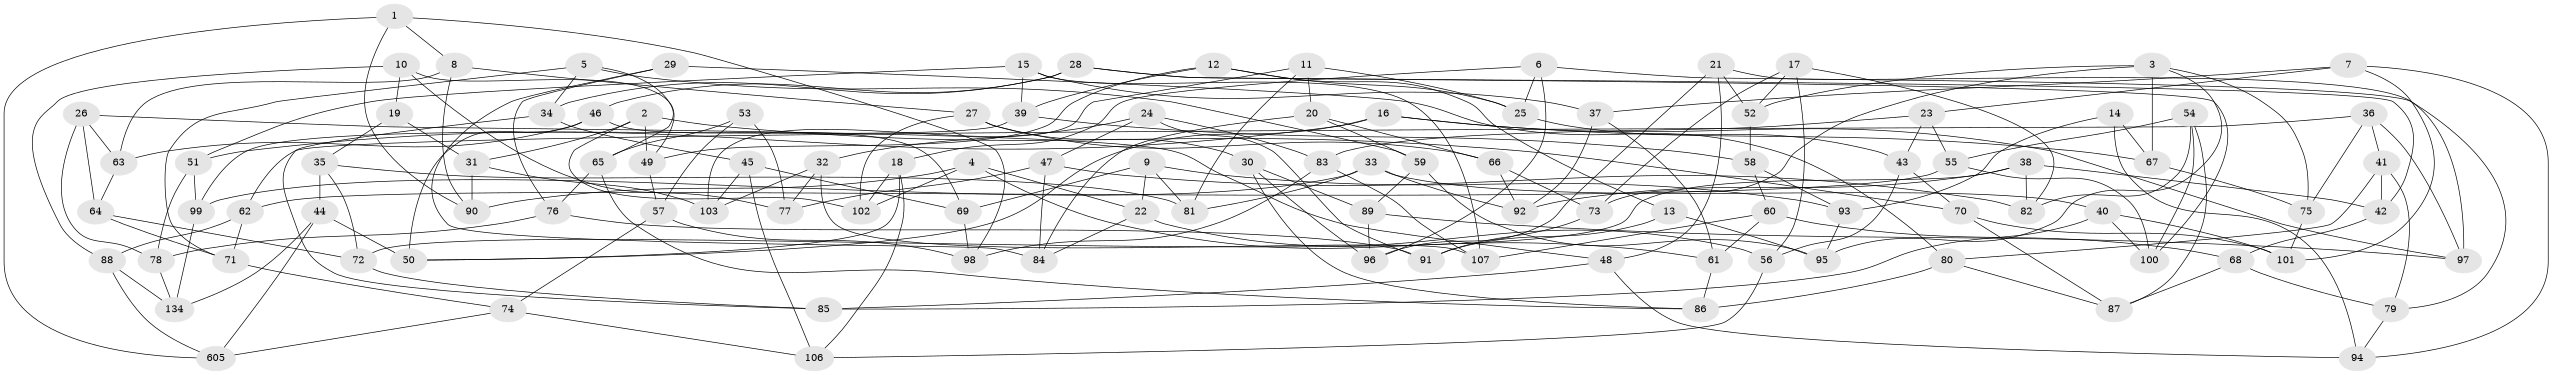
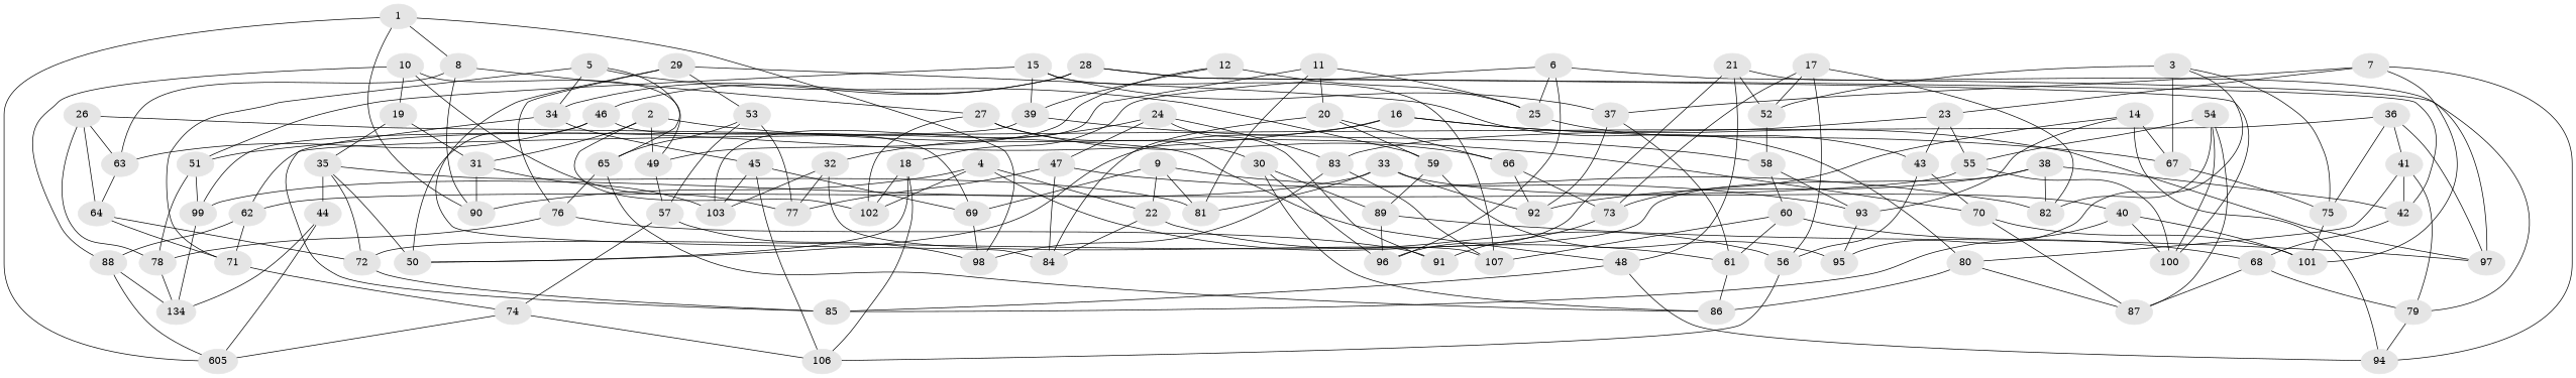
  graph {
    node [color=gray90 style=filled]
    1
    8
    90
    98
    n5 [label=605]
    27
    63
    2
    31
    49
    70
    102
    103
    57
    101
    87
    3
    52
    67
    75
    95
    58
    4
    22
    61
    56
    84
    86
    5
    34
    59
    65
    71
    45
    85
    89
    76
    74
    6
    18
    25
    79
    96
    50
    106
    43
    94
    7
    23
    37
    55
    83
    92
    66
    30
    64
    9
    69
    81
    93
    10
    19
    77
    88
    35
    n66 [label=134]
    11
    20
    12
-   13
    39
    91
    99
    14
    73
    15
    51
    107
    78
    16
    97
    17
    82
    44
    72
    21
    48
    100
    62
    24
    32
    47
    26
    28
    42
    46
    68
    29
    53
    80
    33
    40
    36
    41
    38
    60
    54
    1 -- 8
    1 -- 90
    1 -- 98
    1 -- n5
    8 -- 90
    8 -- 27
    8 -- 63
    27 -- 102
    27 -- 66
    27 -- 30
    63 -- 64
    2 -- 31
    2 -- 49
    2 -- 70
    2 -- 102
    31 -- 90
    31 -- 103
    49 -- 57
    70 -- 101
    70 -- 87
    57 -- 98
    57 -- 74
    3 -- 52
    3 -- 67
    3 -- 75
    3 -- 95
    52 -- 58
    67 -- 75
    75 -- 101
    58 -- 93
    58 -- 60
    4 -- 90
    4 -- 102
    4 -- 22
    4 -- 61
    22 -- 56
    22 -- 84
    61 -- 86
    56 -- 106
    5 -- 34
    5 -- 59
    5 -- 65
    5 -- 71
    34 -- 45
    34 -- 85
    59 -- 95
    59 -- 89
    65 -- 86
    65 -- 76
    71 -- 74
    45 -- 103
    45 -- 106
    45 -- 69
    89 -- 96
    89 -- 97
    76 -- 91
    76 -- 78
    74 -- n5
    74 -- 106
    6 -- 18
    6 -- 25
    6 -- 79
    6 -- 96
    18 -- 102
    18 -- 50
    18 -- 106
    25 -- 43
    79 -- 94
    43 -- 70
    43 -- 56
    7 -- 101
    7 -- 94
    7 -- 23
    7 -- 37
    23 -- 43
    23 -- 55
    23 -- 83
    37 -- 61
    37 -- 92
    55 -- 100
    55 -- 62
    83 -- 98
    83 -- 107
    66 -- 92
    66 -- 73
    30 -- 86
    30 -- 89
    30 -- 96
    64 -- 71
    64 -- 72
    9 -- 22
    9 -- 69
    9 -- 81
    9 -- 93
    69 -- 98
    93 -- 95
    10 -- 49
    10 -- 19
    10 -- 77
    10 -- 88
    19 -- 31
    19 -- 35
    88 -- n5
    88 -- n66
    35 -- 81
    35 -- 44
    35 -- 72
    11 -- 103
    11 -- 25
    11 -- 81
    11 -- 20
    20 -- 84
    20 -- 59
    20 -- 66
    12 -- 49
    12 -- 25
-   12 -- 13
    12 -- 39
-   13 -- 95
-   13 -- 91
    39 -- 58
    39 -- 99
    99 -- n66
    14 -- 67
    14 -- 94
    14 -- 93
-   3 -- 73
+   14 -- 73
    73 -- 91
    15 -- 37
    15 -- 39
    15 -- 51
    15 -- 107
    51 -- 99
    51 -- 78
    78 -- n66
    16 -- 67
    16 -- 50
    16 -- 51
    16 -- 97
    17 -- 52
    17 -- 56
    17 -- 73
    17 -- 82
    44 -- n5
-   44 -- 50
+   35 -- 50
    44 -- n66
    72 -- 85
    21 -- 52
    21 -- 96
    21 -- 97
    21 -- 48
    48 -- 85
    48 -- 94
    62 -- 71
    62 -- 88
    24 -- 83
    24 -- 91
    24 -- 32
    24 -- 47
    32 -- 103
    32 -- 77
    32 -- 107
    47 -- 84
    47 -- 77
    47 -- 82
    26 -- 63
    26 -- 64
    26 -- 78
    26 -- 48
    28 -- 34
    28 -- 100
    28 -- 42
    28 -- 46
    42 -- 68
    46 -- 63
    46 -- 50
    46 -- 69
    68 -- 87
    68 -- 79
    29 -- 84
    29 -- 76
+   29 -- 53
    29 -- 80
    53 -- 57
    53 -- 65
    53 -- 77
    80 -- 87
    80 -- 86
    33 -- 92
    33 -- 81
    33 -- 99
    33 -- 40
    40 -- 101
    40 -- 85
    40 -- 100
    36 -- 75
    36 -- 97
    36 -- 62
    36 -- 41
    41 -- 79
    41 -- 42
    41 -- 80
    38 -- 92
    38 -- 82
    38 -- 72
    38 -- 42
    60 -- 61
    60 -- 107
    60 -- 68
    54 -- 87
    54 -- 55
    54 -- 82
    54 -- 100
  }
